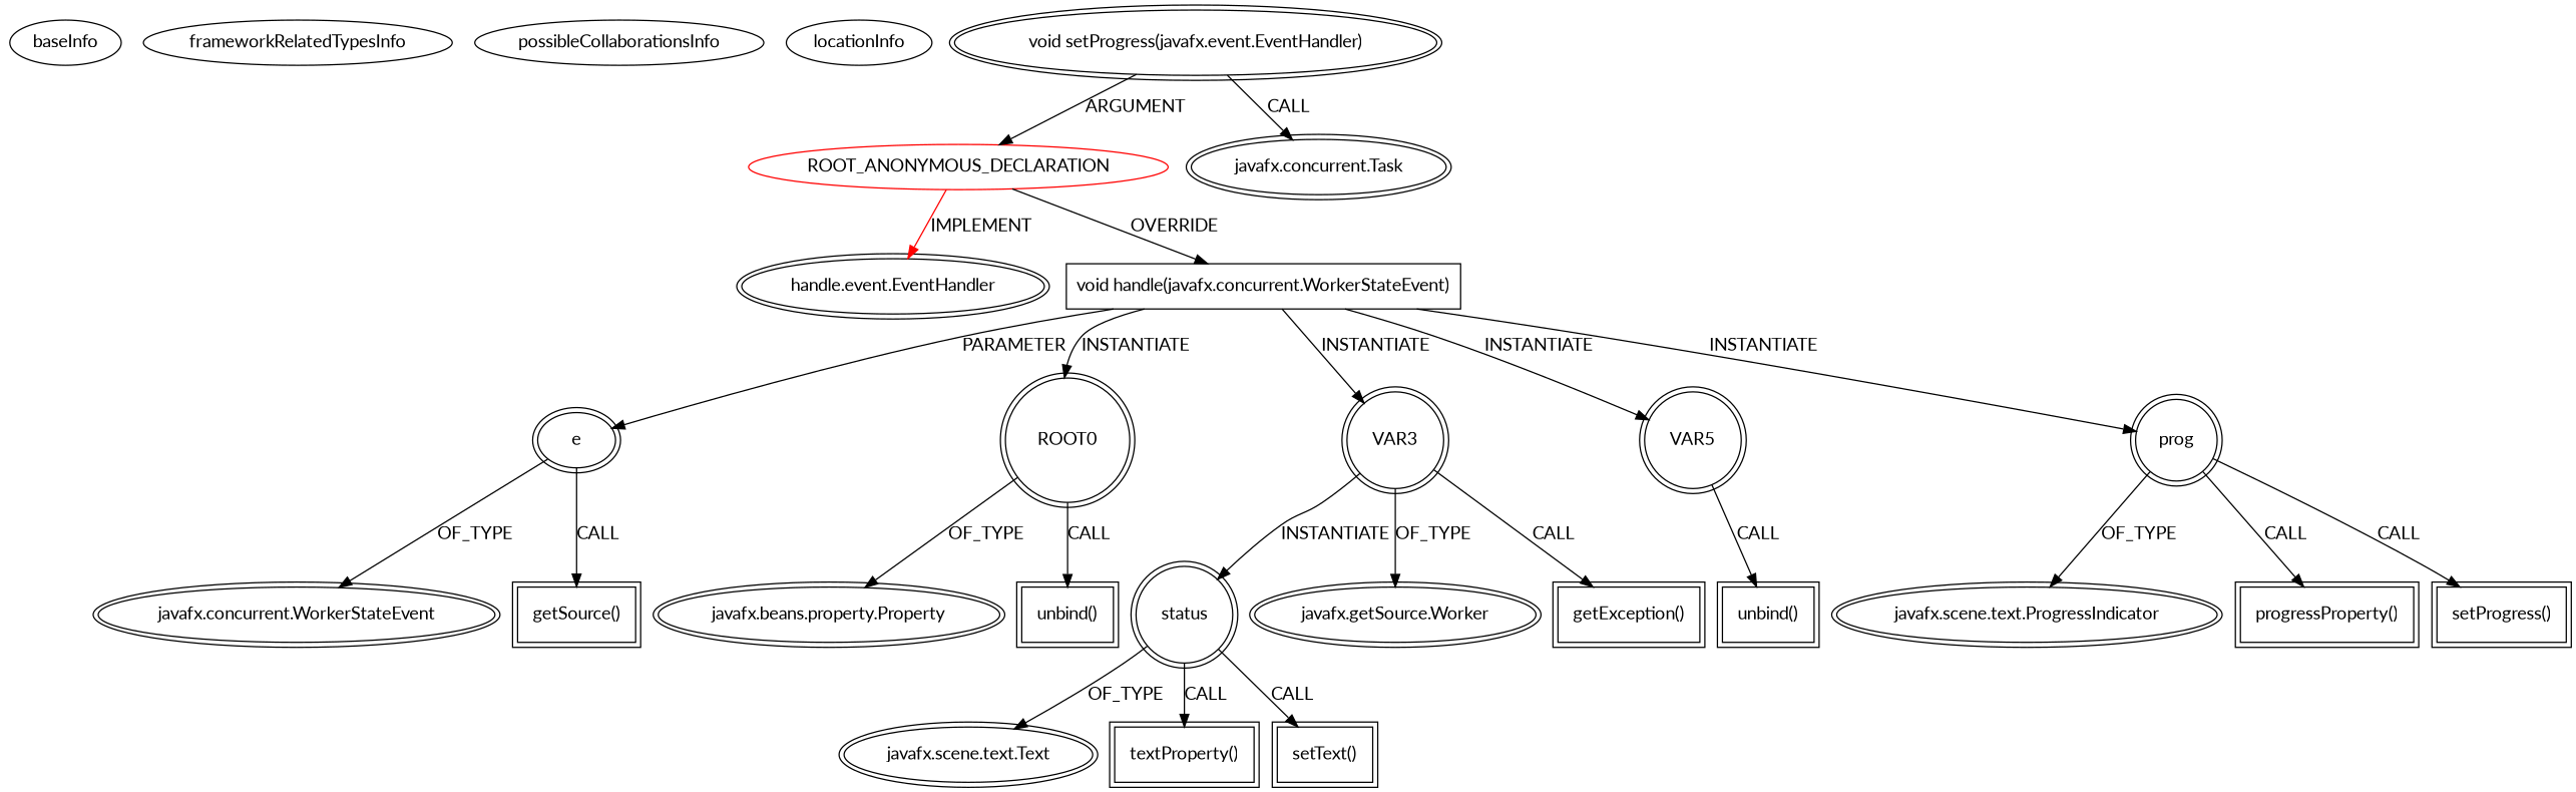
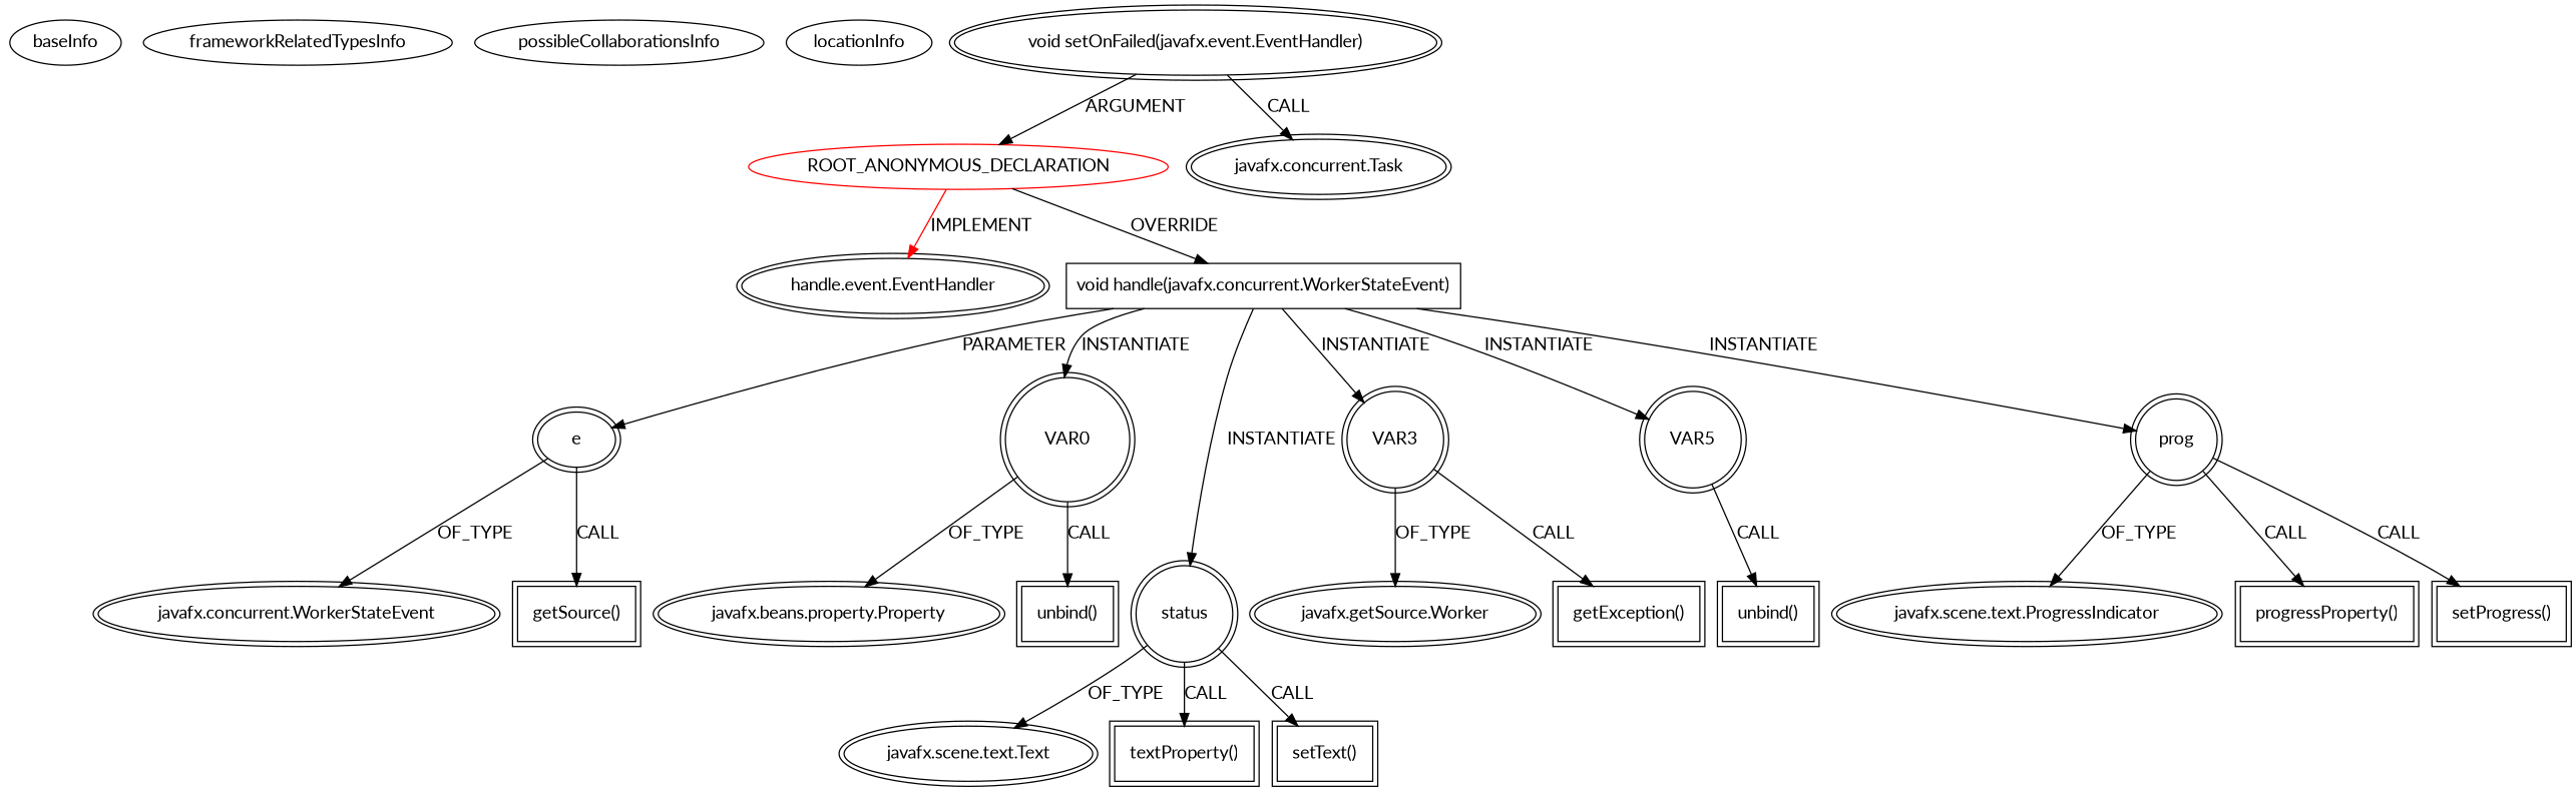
  digraph {
    fontname=Lato
    node [fontname=Lato isFrameworkType=true vertexType=INSIDE_CALL peripheries=2]
    edge [fontname=Lato]
    baseInfo [category=extension_graph graphId=4605 isAnonymous=true possibleRelation=false isFrameworkType="" vertexType="" peripheries=""]
    frameworkRelatedTypesInfo [0="javafx.event.EventHandler" isFrameworkType="" vertexType="" peripheries=""]
    possibleCollaborationsInfo [isFrameworkType="" vertexType="" peripheries=""]
    locationInfo [contextSignature="void handle(javafx.event.ActionEvent)" filePath="/tyduptyler13-AutoCAMS-Parser/AutoCAMS-Parser-master/src/com/myuplay/AutoCAMS/Main.java" graphId=4605 projectName="tyduptyler13-AutoCAMS-Parser" isFrameworkType="" vertexType="" peripheries=""]
    n5 [color=red isFrameworkType=false label=ROOT_ANONYMOUS_DECLARATION vertexType=ROOT_ANONYMOUS_DECLARATION peripheries=""]
    n6 [label="handle.event.EventHandler" vertexType=FRAMEWORK_INTERFACE_TYPE]
    n7 [isFrameworkType=false label="void handle(javafx.concurrent.WorkerStateEvent)" shape=box vertexType=OVERRIDING_METHOD_DECLARATION peripheries=""]
    n8 [label=e vertexType=PARAMETER_DECLARATION]
-   n9 [label=ROOT0 shape=circle vertexType=VARIABLE_EXPRESION]
+   n9 [label=VAR0 shape=circle vertexType=VARIABLE_EXPRESION]
    n10 [label=status shape=circle vertexType=VARIABLE_EXPRESION]
    n11 [label=VAR3 shape=circle vertexType=VARIABLE_EXPRESION]
    n12 [label=VAR5 shape=circle vertexType=VARIABLE_EXPRESION]
    n13 [label=prog shape=circle vertexType=VARIABLE_EXPRESION]
-   n14 [label="void setProgress(javafx.event.EventHandler)" vertexType=OUTSIDE_CALL]
+   n14 [label="void setOnFailed(javafx.event.EventHandler)" vertexType=OUTSIDE_CALL]
    n15 [label="javafx.concurrent.Task" vertexType=FRAMEWORK_CLASS_TYPE]
    n16 [label="javafx.concurrent.WorkerStateEvent" vertexType=FRAMEWORK_CLASS_TYPE]
    n17 [label="getSource()" shape=box]
    n18 [label="javafx.beans.property.Property" vertexType=FRAMEWORK_INTERFACE_TYPE]
    n19 [label="unbind()" shape=box]
    n20 [label="javafx.scene.text.Text" vertexType=FRAMEWORK_CLASS_TYPE]
    n21 [label="textProperty()" shape=box]
    n22 [label="setText()" shape=box]
    n23 [label="javafx.getSource.Worker" vertexType=FRAMEWORK_INTERFACE_TYPE]
    n24 [label="getException()" shape=box]
    n25 [label="unbind()" shape=box]
    n26 [label="javafx.scene.text.ProgressIndicator" vertexType=FRAMEWORK_CLASS_TYPE]
    n27 [label="progressProperty()" shape=box]
    n28 [label="setProgress()" shape=box]
    n5 -> n6 [color=red label=IMPLEMENT]
    n5 -> n7 [label=OVERRIDE]
    n7 -> n8 [label=PARAMETER]
    n7 -> n9 [label=INSTANTIATE]
-   n11 -> n10 [label=INSTANTIATE]
+   n7 -> n10 [label=INSTANTIATE]
    n7 -> n11 [label=INSTANTIATE]
    n7 -> n12 [label=INSTANTIATE]
    n7 -> n13 [label=INSTANTIATE]
    n8 -> n16 [label=OF_TYPE]
    n8 -> n17 [label=CALL]
    n9 -> n18 [label=OF_TYPE]
    n9 -> n19 [label=CALL]
    n10 -> n20 [label=OF_TYPE]
    n10 -> n21 [label=CALL]
    n10 -> n22 [label=CALL]
    n11 -> n23 [label=OF_TYPE]
    n11 -> n24 [label=CALL]
    n12 -> n25 [label=CALL]
    n13 -> n26 [label=OF_TYPE]
    n13 -> n27 [label=CALL]
    n13 -> n28 [label=CALL]
    n14 -> n5 [label=ARGUMENT]
    n14 -> n15 [label=CALL]
  }
